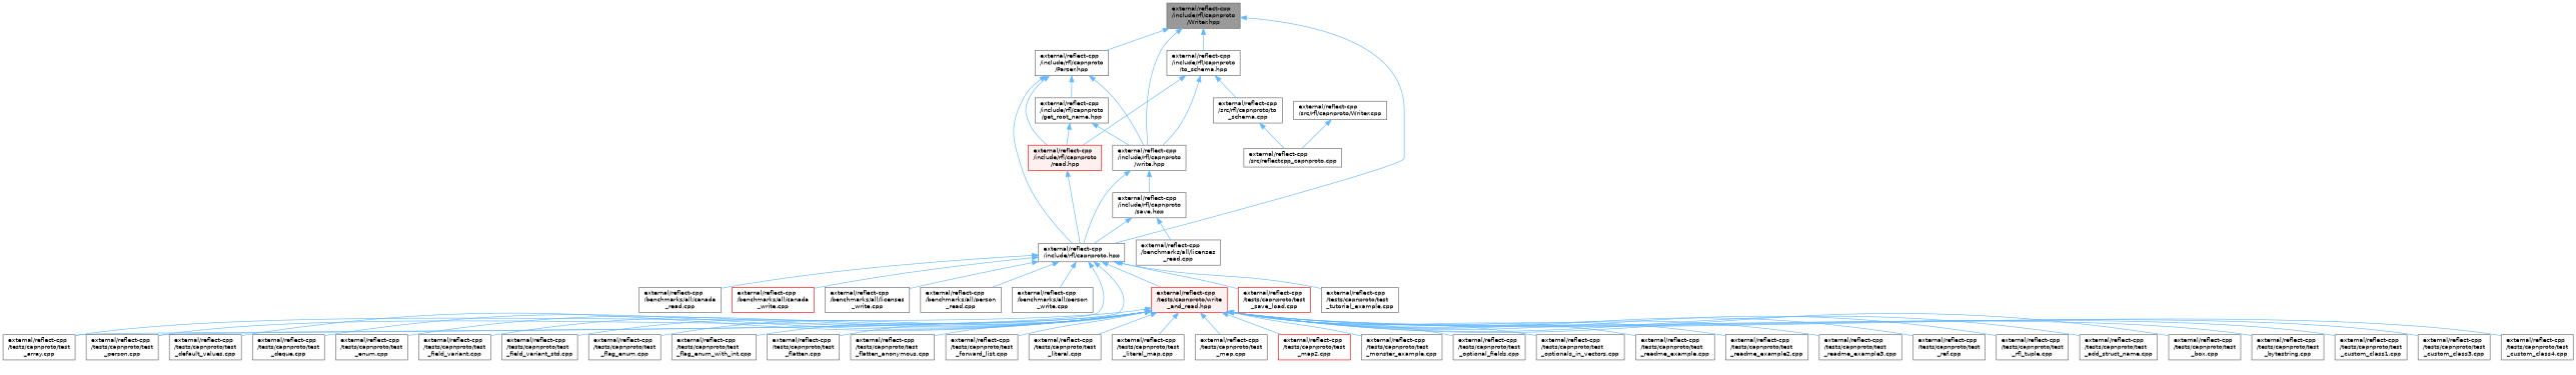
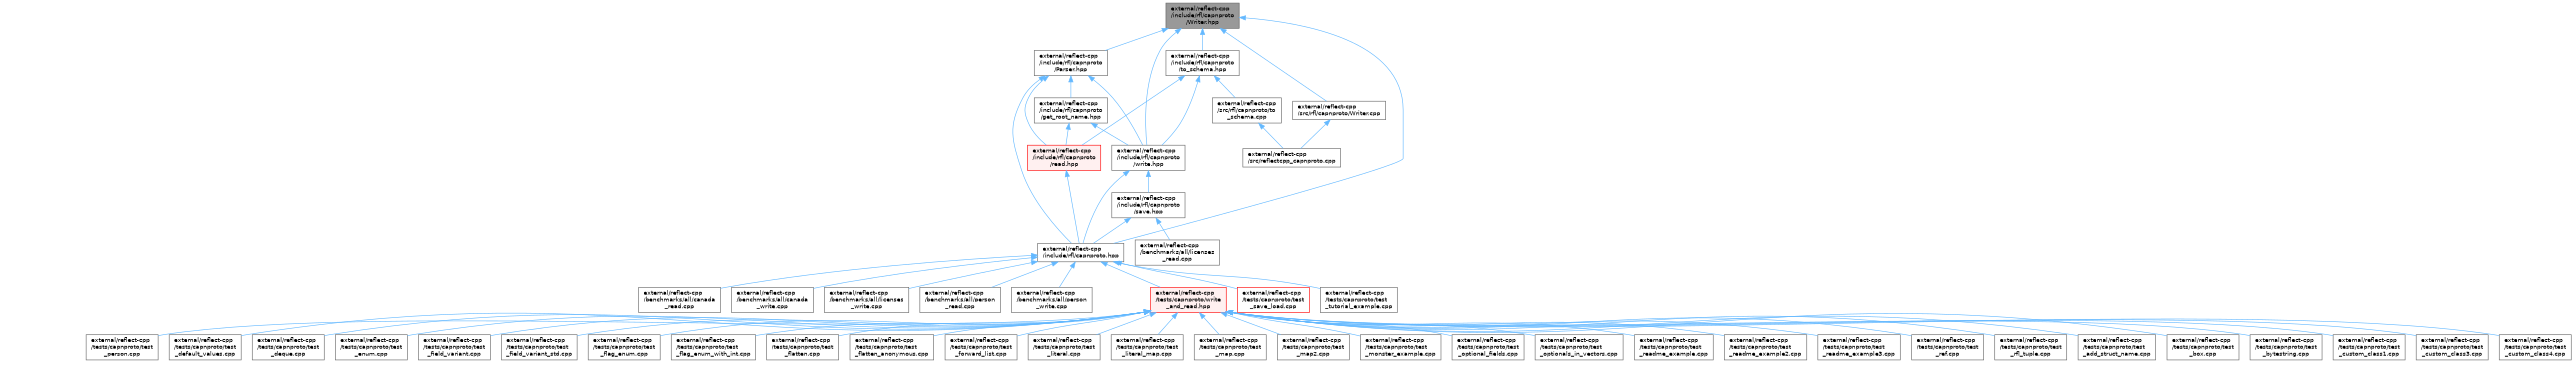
  digraph {
    node [color=grey40 fillcolor=white fontname=Helvetica fontsize=10 shape=box style=filled]
    edge [color=steelblue1 dir=back fontname=Helvetica fontsize=10 labelfontname=Helvetica labelfontsize=10 style=solid]
    n1 [color=gray40 fillcolor=grey60 fontcolor=black height=0.2 label="external/reflect-cpp\l/include/rfl/capnproto\l/Writer.hpp" width=0.4]
    n2 [height=0.2 label="external/reflect-cpp\l/include/rfl/capnproto.hpp" width=0.4]
    n3 [height=0.2 label="external/reflect-cpp\l/include/rfl/capnproto\l/Parser.hpp" width=0.4]
    n4 [height=0.2 label="external/reflect-cpp\l/include/rfl/capnproto\l/write.hpp" width=0.4]
    n5 [height=0.2 label="external/reflect-cpp\l/include/rfl/capnproto\l/to_schema.hpp" width=0.4]
    n6 [height=0.2 label="external/reflect-cpp\l/src/rfl/capnproto/Writer.cpp" width=0.4]
    n7 [height=0.2 label="external/reflect-cpp\l/benchmarks/all/canada\l_read.cpp" width=0.4]
-   n8 [color=red height=0.2 label="external/reflect-cpp\l/benchmarks/all/canada\l_write.cpp" width=0.4]
+   n8 [height=0.2 label="external/reflect-cpp\l/benchmarks/all/canada\l_write.cpp" width=0.4]
    n9 [height=0.2 label="external/reflect-cpp\l/benchmarks/all/licenses\l_write.cpp" width=0.4]
    n10 [height=0.2 label="external/reflect-cpp\l/benchmarks/all/person\l_read.cpp" width=0.4]
    n11 [height=0.2 label="external/reflect-cpp\l/benchmarks/all/person\l_write.cpp" width=0.4]
-   n12 [height=0.2 label="external/reflect-cpp\l/tests/capnproto/test\l_array.cpp" width=0.4]
    n13 [height=0.2 label="external/reflect-cpp\l/tests/capnproto/test\l_person.cpp" width=0.4]
    n14 [color=red height=0.2 label="external/reflect-cpp\l/tests/capnproto/test\l_save_load.cpp" width=0.4]
    n15 [height=0.2 label="external/reflect-cpp\l/tests/capnproto/test\l_tutorial_example.cpp" width=0.4]
    n16 [color=red fillcolor="#FFF0F0" height=0.2 label="external/reflect-cpp\l/tests/capnproto/write\l_and_read.hpp" width=0.4]
    n17 [height=0.2 label="external/reflect-cpp\l/include/rfl/capnproto\l/get_root_name.hpp" width=0.4]
    n18 [color=red fillcolor="#FFF0F0" height=0.2 label="external/reflect-cpp\l/include/rfl/capnproto\l/read.hpp" width=0.4]
    n19 [height=0.2 label="external/reflect-cpp\l/include/rfl/capnproto\l/save.hpp" width=0.4]
    n20 [height=0.2 label="external/reflect-cpp\l/src/rfl/capnproto/to\l_schema.cpp" width=0.4]
    n21 [height=0.2 label="external/reflect-cpp\l/src/reflectcpp_capnproto.cpp" width=0.4]
    n22 [height=0.2 label="external/reflect-cpp\l/benchmarks/all/licenses\l_read.cpp" width=0.4]
    n23 [height=0.2 label="external/reflect-cpp\l/tests/capnproto/test\l_add_struct_name.cpp" width=0.4]
    n24 [height=0.2 label="external/reflect-cpp\l/tests/capnproto/test\l_box.cpp" width=0.4]
    n25 [height=0.2 label="external/reflect-cpp\l/tests/capnproto/test\l_bytestring.cpp" width=0.4]
    n26 [height=0.2 label="external/reflect-cpp\l/tests/capnproto/test\l_custom_class1.cpp" width=0.4]
    n27 [height=0.2 label="external/reflect-cpp\l/tests/capnproto/test\l_custom_class3.cpp" width=0.4]
    n28 [height=0.2 label="external/reflect-cpp\l/tests/capnproto/test\l_custom_class4.cpp" width=0.4]
    n29 [height=0.2 label="external/reflect-cpp\l/tests/capnproto/test\l_default_values.cpp" width=0.4]
    n30 [height=0.2 label="external/reflect-cpp\l/tests/capnproto/test\l_deque.cpp" width=0.4]
    n31 [height=0.2 label="external/reflect-cpp\l/tests/capnproto/test\l_enum.cpp" width=0.4]
    n32 [height=0.2 label="external/reflect-cpp\l/tests/capnproto/test\l_field_variant.cpp" width=0.4]
    n33 [height=0.2 label="external/reflect-cpp\l/tests/capnproto/test\l_field_variant_std.cpp" width=0.4]
    n34 [height=0.2 label="external/reflect-cpp\l/tests/capnproto/test\l_flag_enum.cpp" width=0.4]
    n35 [height=0.2 label="external/reflect-cpp\l/tests/capnproto/test\l_flag_enum_with_int.cpp" width=0.4]
    n36 [height=0.2 label="external/reflect-cpp\l/tests/capnproto/test\l_flatten.cpp" width=0.4]
    n37 [height=0.2 label="external/reflect-cpp\l/tests/capnproto/test\l_flatten_anonymous.cpp" width=0.4]
    n38 [height=0.2 label="external/reflect-cpp\l/tests/capnproto/test\l_forward_list.cpp" width=0.4]
    n39 [height=0.2 label="external/reflect-cpp\l/tests/capnproto/test\l_literal.cpp" width=0.4]
    n40 [height=0.2 label="external/reflect-cpp\l/tests/capnproto/test\l_literal_map.cpp" width=0.4]
    n41 [height=0.2 label="external/reflect-cpp\l/tests/capnproto/test\l_map.cpp" width=0.4]
-   n42 [color=red height=0.2 label="external/reflect-cpp\l/tests/capnproto/test\l_map2.cpp" width=0.4]
+   n42 [height=0.2 label="external/reflect-cpp\l/tests/capnproto/test\l_map2.cpp" width=0.4]
    n43 [height=0.2 label="external/reflect-cpp\l/tests/capnproto/test\l_monster_example.cpp" width=0.4]
    n44 [height=0.2 label="external/reflect-cpp\l/tests/capnproto/test\l_optional_fields.cpp" width=0.4]
    n45 [height=0.2 label="external/reflect-cpp\l/tests/capnproto/test\l_optionals_in_vectors.cpp" width=0.4]
    n46 [height=0.2 label="external/reflect-cpp\l/tests/capnproto/test\l_readme_example.cpp" width=0.4]
    n47 [height=0.2 label="external/reflect-cpp\l/tests/capnproto/test\l_readme_example2.cpp" width=0.4]
    n48 [height=0.2 label="external/reflect-cpp\l/tests/capnproto/test\l_readme_example3.cpp" width=0.4]
    n49 [height=0.2 label="external/reflect-cpp\l/tests/capnproto/test\l_ref.cpp" width=0.4]
    n50 [height=0.2 label="external/reflect-cpp\l/tests/capnproto/test\l_rfl_tuple.cpp" width=0.4]
    n1 -> n2
    n1 -> n3
    n1 -> n4
    n1 -> n5
+   n1 -> n6
    n2 -> n7
    n2 -> n8
    n2 -> n9
    n2 -> n10
    n2 -> n11
-   n2 -> n12
-   n2 -> n13
    n2 -> n14
    n2 -> n15
    n2 -> n16
    n3 -> n2
    n3 -> n4
    n3 -> n17
    n3 -> n18
    n4 -> n2
    n4 -> n19
    n5 -> n4
    n5 -> n18
    n5 -> n20
    n6 -> n21
-   n16 -> n12
    n16 -> n13
    n16 -> n23
    n16 -> n24
    n16 -> n25
    n16 -> n26
    n16 -> n27
    n16 -> n28
    n16 -> n29
    n16 -> n30
    n16 -> n31
    n16 -> n32
    n16 -> n33
    n16 -> n34
    n16 -> n35
    n16 -> n36
    n16 -> n37
    n16 -> n38
    n16 -> n39
    n16 -> n40
    n16 -> n41
    n16 -> n42
    n16 -> n43
    n16 -> n44
    n16 -> n45
    n16 -> n46
    n16 -> n47
    n16 -> n48
    n16 -> n49
    n16 -> n50
    n17 -> n4
    n17 -> n18
    n18 -> n2
    n19 -> n2
    n19 -> n22
    n20 -> n21
  }
